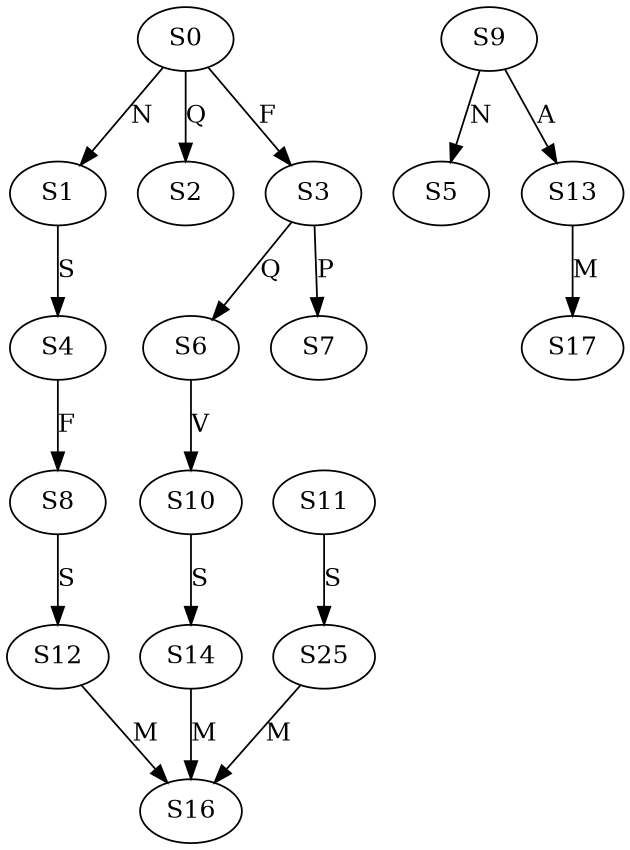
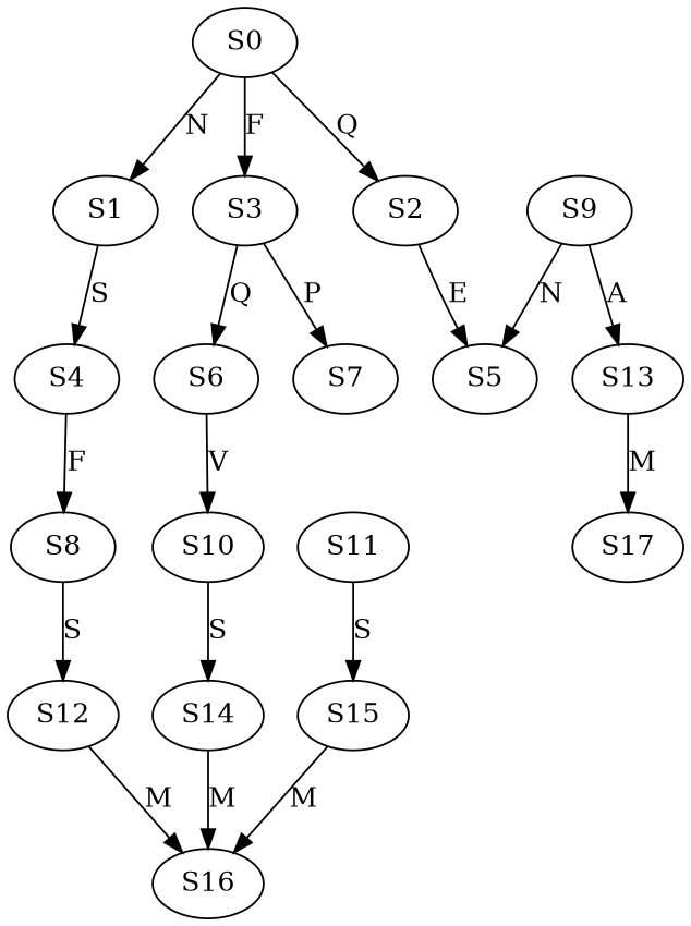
  strict digraph {
    S0
    S1
    S2
    S3
    S4
    S5
    S6
    S7
    S8
    S10
    S12
    S9
    S13
    S14
    S11
-   S15 [label=S25]
+   S15
    S16
    S17
    S0 -> S1 [label=N]
    S0 -> S2 [label=Q]
    S0 -> S3 [label=F]
    S1 -> S4 [label=S]
+   S2 -> S5 [label=E]
    S3 -> S6 [label=Q]
    S3 -> S7 [label=P]
    S4 -> S8 [label=F]
    S6 -> S10 [label=V]
    S8 -> S12 [label=S]
    S10 -> S14 [label=S]
    S12 -> S16 [label=M]
    S9 -> S5 [label=N]
    S9 -> S13 [label=A]
    S13 -> S17 [label=M]
    S14 -> S16 [label=M]
    S11 -> S15 [label=S]
    S15 -> S16 [label=M]
  }
